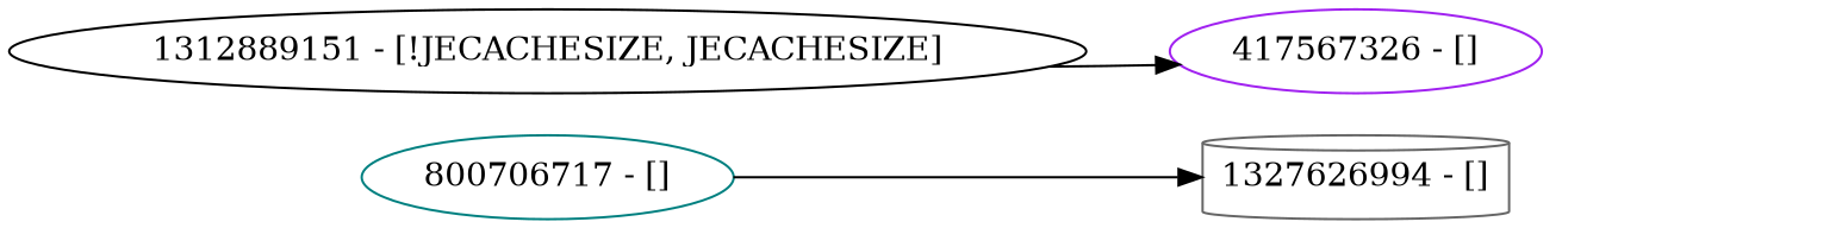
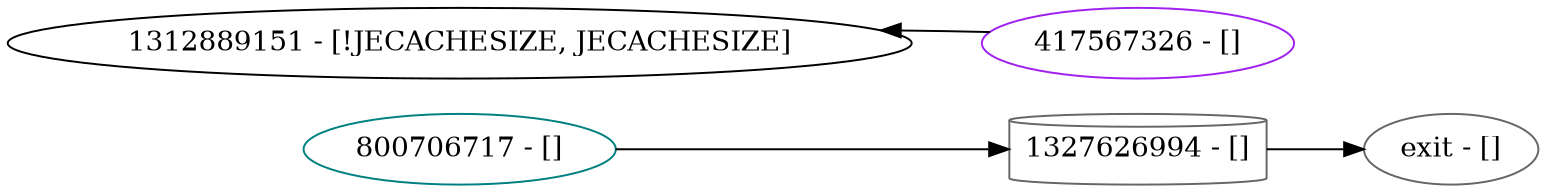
  digraph {
    rankdir=LR
    node [color=gray40 shape=ellipse]
    n1 [label="1327626994 - []" shape=cylinder]
+   n2 [label="exit - []"]
    n3 [color=black label="1312889151 - [!JECACHESIZE, JECACHESIZE]"]
    n4 [color=purple label="417567326 - []"]
    n5 [color=teal label="800706717 - []"]
-   n3 -> n4
+   n1 -> n2
+   n4 -> n3
    n5 -> n1
  }
